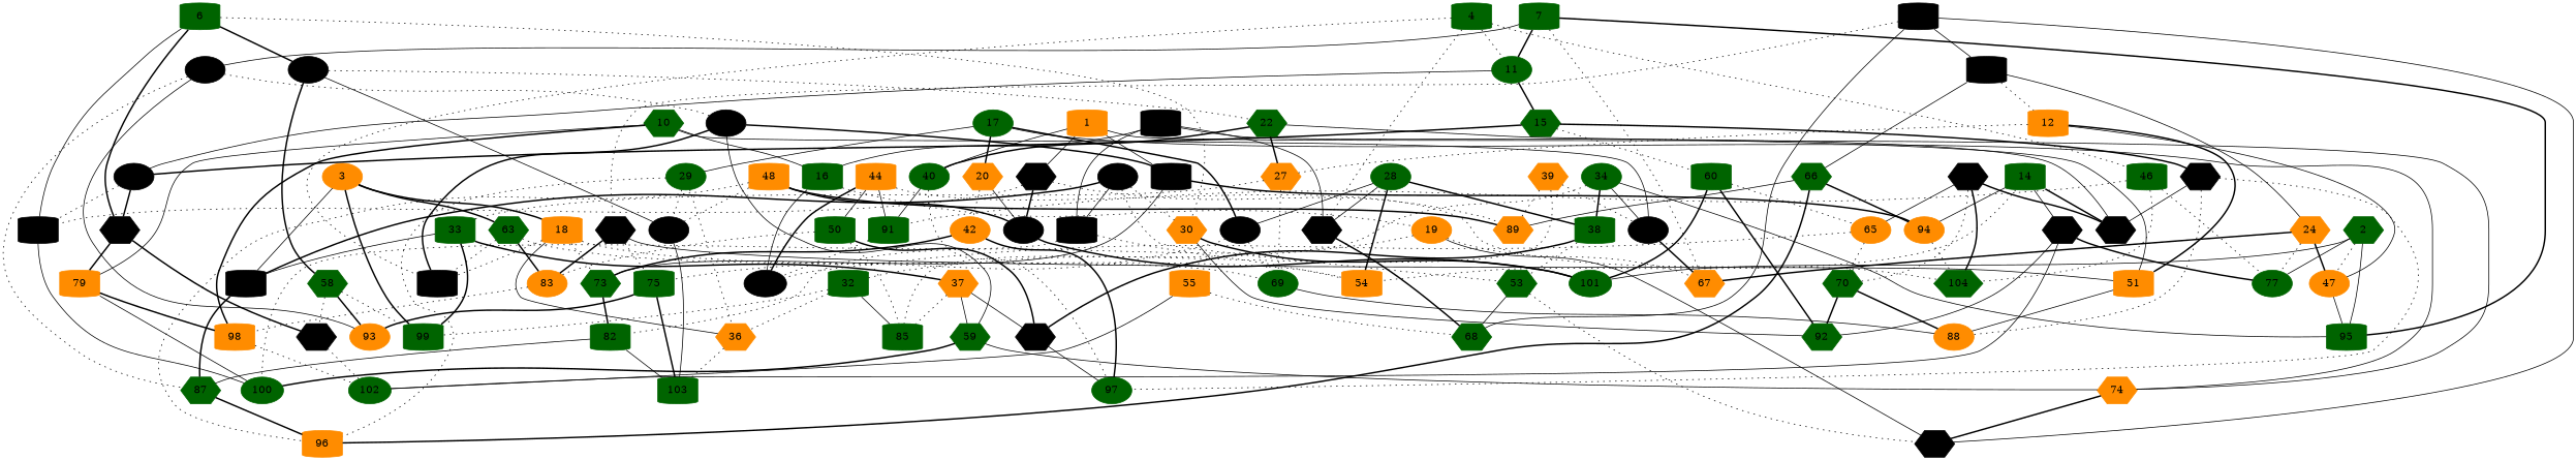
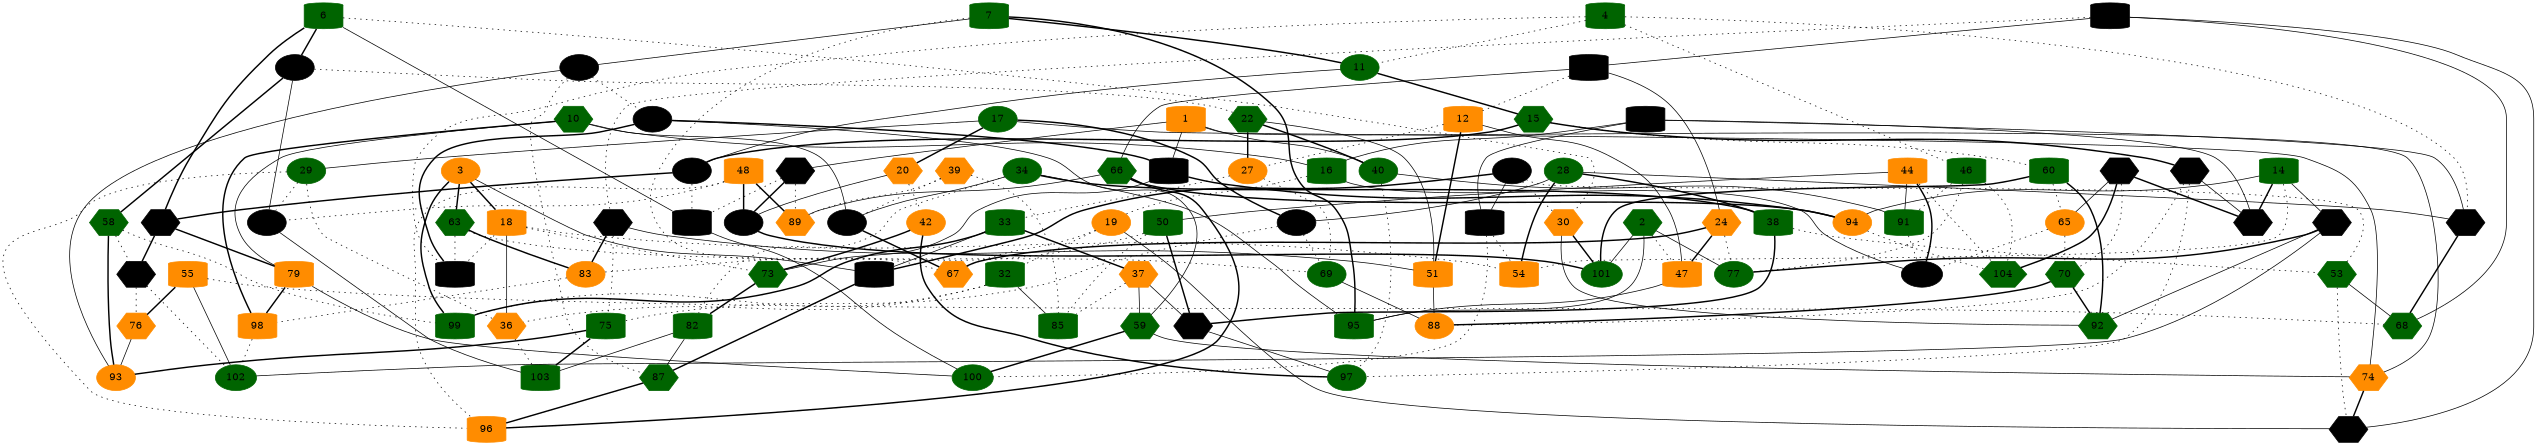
  graph {
    node [color=darkgreen shape=cylinder style=filled]
    edge [style=dotted]
    1 [color=darkorange]
    25 [color=black shape=hexagon]
    40 [shape=ellipse]
    71 [color=black]
    74 [color=darkorange shape=hexagon]
    64 [color=black]
    52 [color=black shape=ellipse]
    89 [color=darkorange shape=hexagon]
    91
    97 [shape=ellipse]
    94 [color=darkorange shape=ellipse]
    73 [shape=hexagon]
    86 [color=black shape=hexagon]
    2 [shape=hexagon]
-   47 [color=darkorange shape=ellipse]
+   47 [color=darkorange]
    77 [shape=ellipse]
    95
    101 [shape=ellipse]
    3 [color=darkorange shape=ellipse]
    63 [shape=hexagon]
    81 [color=black]
    99
    18 [color=darkorange]
    42 [color=darkorange shape=ellipse]
    78 [color=black]
    69 [shape=ellipse]
    83 [color=darkorange shape=ellipse]
    87 [shape=hexagon]
    11 [shape=ellipse]
    4
    41 [color=black shape=hexagon]
    46
    15 [shape=hexagon]
    35 [color=black shape=ellipse]
    68 [shape=hexagon]
    104 [shape=hexagon]
    5 [color=black]
    8 [color=black]
    49 [color=black shape=hexagon]
    12 [color=darkorange]
    24 [color=darkorange shape=hexagon]
    66 [shape=hexagon]
    51 [color=darkorange]
    75
    9 [color=black shape=ellipse]
    6
    30 [color=darkorange shape=hexagon]
    61 [color=black shape=hexagon]
    22 [shape=hexagon]
    58 [shape=hexagon]
    62 [color=black shape=ellipse]
    92 [shape=hexagon]
    79 [color=darkorange]
    72 [color=black shape=hexagon]
    100 [shape=ellipse]
    7
    23 [color=black shape=ellipse]
    67 [color=darkorange shape=hexagon]
    26 [color=black shape=ellipse]
    93 [color=darkorange shape=ellipse]
-   27 [color=darkorange shape=hexagon]
+   27 [color=darkorange shape=ellipse]
    96 [color=darkorange]
    103
    10 [shape=hexagon]
    16
    45 [color=black shape=ellipse]
    98 [color=darkorange]
    19 [color=darkorange shape=ellipse]
    105 [color=black shape=ellipse]
    102 [shape=ellipse]
    60
    80 [color=black shape=hexagon]
    33
    88 [color=darkorange shape=ellipse]
    13 [color=black]
    43 [color=black]
    90 [color=black shape=hexagon]
    54 [color=darkorange]
    14
    57 [color=black shape=hexagon]
    65 [color=darkorange shape=ellipse]
    32
    17 [shape=ellipse]
    20 [color=darkorange shape=hexagon]
    29 [shape=ellipse]
    31 [color=black shape=ellipse]
    36 [color=darkorange shape=hexagon]
    82
    85
    55 [color=darkorange]
+   76 [color=darkorange shape=hexagon]
    21 [color=black shape=ellipse]
    53 [shape=hexagon]
    59 [shape=hexagon]
    37 [color=darkorange shape=hexagon]
    28 [shape=ellipse]
    38
    84 [color=black shape=hexagon]
    34 [shape=ellipse]
    39 [color=darkorange shape=hexagon]
    44 [color=darkorange]
    50
    48 [color=darkorange]
    56 [color=black shape=hexagon]
    70 [shape=hexagon]
    1 -- 25 [style=solid]
    1 -- 40 [style=solid]
    1 -- 71 [style=solid]
    1 -- 74 [style=solid]
    25 -- 64
    25 -- 52 [style=bold]
    25 -- 89
    40 -- 91 [style=solid]
    40 -- 97
    71 -- 94 [style=bold]
    71 -- 73 [style=solid]
    74 -- 86 [style=bold]
    64 -- 100 [style=solid]
    52 -- 101 [style=bold]
    91 -- 105
    94 -- 104
    73 -- 82 [style=bold]
    2 -- 47
    2 -- 77 [style=solid]
    2 -- 95 [style=solid]
    2 -- 101 [style=solid]
    47 -- 95 [style=solid]
    3 -- 63 [style=bold]
    3 -- 81 [style=solid]
    3 -- 99 [style=bold]
    3 -- 18 [style=bold]
    63 -- 78
    63 -- 69
    63 -- 83 [style=bold]
    81 -- 87 [style=bold]
    18 -- 73
    18 -- 78
    18 -- 54
    18 -- 36 [style=solid]
    42 -- 97 [style=bold]
    42 -- 73 [style=bold]
    69 -- 88 [style=solid]
    83 -- 98
    87 -- 96 [style=bold]
    11 -- 15 [style=bold]
    11 -- 35 [style=solid]
    4 -- 78
    4 -- 11
    4 -- 41
    4 -- 46
    41 -- 68 [style=bold]
    46 -- 91
    46 -- 77
    46 -- 104
    15 -- 35 [style=bold]
    15 -- 60
    15 -- 80 [style=bold]
    35 -- 64
    35 -- 61 [style=bold]
    5 -- 86 [style=solid]
    5 -- 68 [style=solid]
    5 -- 8 [style=solid]
    5 -- 49
    8 -- 12
    8 -- 24 [style=solid]
    8 -- 66 [style=solid]
    49 -- 83 [style=bold]
    49 -- 51 [style=solid]
    49 -- 75
    12 -- 47 [style=solid]
    12 -- 51 [style=bold]
    12 -- 27
    24 -- 47 [style=bold]
    24 -- 77
    24 -- 67 [style=bold]
    66 -- 89 [style=solid]
    66 -- 94 [style=bold]
    66 -- 96 [style=bold]
    51 -- 88 [style=solid]
    75 -- 93 [style=bold]
    75 -- 103 [style=bold]
    9 -- 22
    9 -- 58 [style=bold]
    9 -- 62 [style=solid]
    6 -- 64 [style=solid]
    6 -- 9 [style=bold]
    6 -- 30
    6 -- 61 [style=bold]
    30 -- 101 [style=bold]
    30 -- 92 [style=solid]
    61 -- 79 [style=bold]
    61 -- 72 [style=bold]
    22 -- 40 [style=bold]
    22 -- 51 [style=solid]
    22 -- 27 [style=bold]
    58 -- 99
    58 -- 72
    58 -- 93 [style=bold]
    62 -- 103 [style=solid]
    79 -- 100 [style=solid]
    79 -- 98 [style=bold]
    72 -- 102
+   72 -- 76
    7 -- 95 [style=bold]
    7 -- 11 [style=bold]
    7 -- 23 [style=solid]
    7 -- 67
    23 -- 87
    23 -- 26
    23 -- 93 [style=solid]
    26 -- 71 [style=bold]
    26 -- 78 [style=bold]
    26 -- 59 [style=solid]
    27 -- 69
    27 -- 33
    10 -- 79 [style=solid]
    10 -- 16 [style=solid]
    10 -- 45 [style=solid]
    10 -- 98 [style=bold]
    16 -- 19
    16 -- 105 [style=solid]
    45 -- 67 [style=bold]
    98 -- 102
    19 -- 86 [style=solid]
    19 -- 67
    19 -- 32
    60 -- 101 [style=bold]
    60 -- 92 [style=bold]
    60 -- 65
    80 -- 97
    80 -- 88
    80 -- 90 [style=solid]
    33 -- 81 [style=solid]
    33 -- 99 [style=bold]
    33 -- 37 [style=bold]
    13 -- 41 [style=solid]
    13 -- 16 [style=solid]
    13 -- 43 [style=solid]
    13 -- 90 [style=solid]
    43 -- 100
    43 -- 54
    14 -- 94 [style=solid]
    14 -- 90 [style=bold]
    14 -- 54
    14 -- 57 [style=solid]
    57 -- 77 [style=bold]
    57 -- 92 [style=solid]
    57 -- 102 [style=solid]
    65 -- 105
    65 -- 70
    32 -- 99
    32 -- 36
    32 -- 85 [style=solid]
    17 -- 74 [style=solid]
    17 -- 20 [style=bold]
    17 -- 29 [style=solid]
    17 -- 31 [style=bold]
    20 -- 52 [style=solid]
    20 -- 42
    29 -- 62
    29 -- 96
    29 -- 36
    31 -- 69
    31 -- 75
    36 -- 103
    82 -- 87 [style=solid]
    82 -- 103 [style=solid]
    55 -- 68
    55 -- 102 [style=solid]
+   55 -- 76 [style=bold]
+   76 -- 93 [style=solid]
    21 -- 81 [style=bold]
    21 -- 30
    21 -- 43 [style=solid]
    21 -- 53
    53 -- 86
    53 -- 68 [style=solid]
    59 -- 74 [style=solid]
    59 -- 100 [style=bold]
    37 -- 85
    37 -- 59 [style=solid]
    37 -- 84 [style=solid]
    28 -- 41 [style=solid]
    28 -- 54 [style=bold]
    28 -- 31 [style=solid]
    28 -- 38 [style=bold]
    38 -- 53
    38 -- 84 [style=bold]
    84 -- 97 [style=solid]
    34 -- 95 [style=solid]
    34 -- 45 [style=solid]
    34 -- 82
    34 -- 38 [style=bold]
    39 -- 89
    39 -- 45
    39 -- 85
    44 -- 91 [style=solid]
    44 -- 104
    44 -- 105 [style=bold]
    44 -- 50 [style=solid]
    50 -- 83
    50 -- 85
    50 -- 84 [style=bold]
    48 -- 52 [style=bold]
    48 -- 89 [style=bold]
    48 -- 62
    48 -- 96
    56 -- 104 [style=bold]
    56 -- 90 [style=bold]
    56 -- 65 [style=solid]
    56 -- 70
    70 -- 92 [style=bold]
    70 -- 88 [style=bold]
  }
